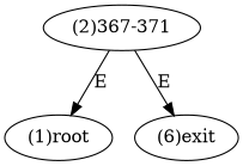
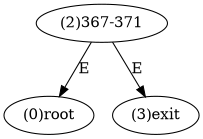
  digraph {
-   n1 [label="(1)root"]
+   n1 [label="(0)root"]
    n2 [label="(2)367-371"]
-   n3 [label="(6)exit"]
+   n3 [label="(3)exit"]
    n2 -> n1 [label=E]
    n2 -> n3 [label=E]
  }
